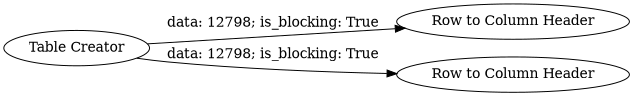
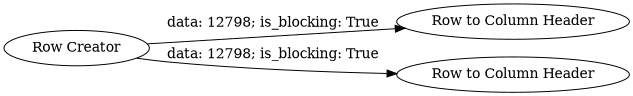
  digraph {
    rankdir=LR
-   n1 [label="Table Creator"]
+   n1 [label="Row Creator"]
    n2 [label="Row to Column Header"]
    n3 [label="Row to Column Header"]
    n1 -> n2 [label="data: 12798; is_blocking: True"]
    n1 -> n3 [label="data: 12798; is_blocking: True"]
  }
